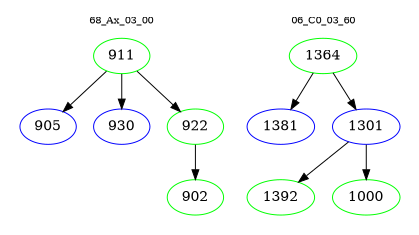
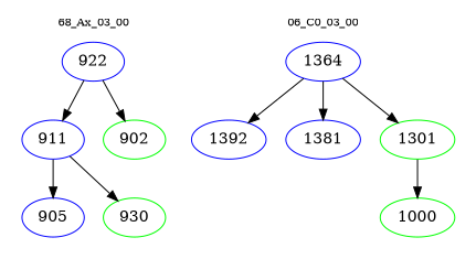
  digraph {
    node [color=blue]
    edge [color=black]
-   n1 [color=green label=911]
+   n1 [label=911]
    n2 [label=905]
-   n3 [label=930]
-   n4 [color=green label=922]
+   n3 [color=green label=930]
+   n4 [label=922]
    n5 [color=green label=902]
-   n6 [color=green label=1364]
-   n7 [color=green label=1392]
+   n6 [label=1364]
+   n7 [label=1392]
    n8 [label=1381]
-   n9 [label=1301]
+   n9 [color=green label=1301]
    n10 [color=green label=1000]
    subgraph cluster_1 {
      color=white
      fontsize=10
      label="68_Ax_03_00"
      n1
      n2
      n3
      n4
      n5
    }
    subgraph cluster_2 {
      color=white
      fontsize=10
-     label="06_C0_03_60"
+     label="06_C0_03_00"
      n6
      n7
      n8
      n9
      n10
    }
    n1 -> n2
    n1 -> n3
-   n1 -> n4
+   n4 -> n1
    n4 -> n5
-   n9 -> n7
+   n6 -> n7
    n6 -> n8
    n6 -> n9
    n9 -> n10
  }
